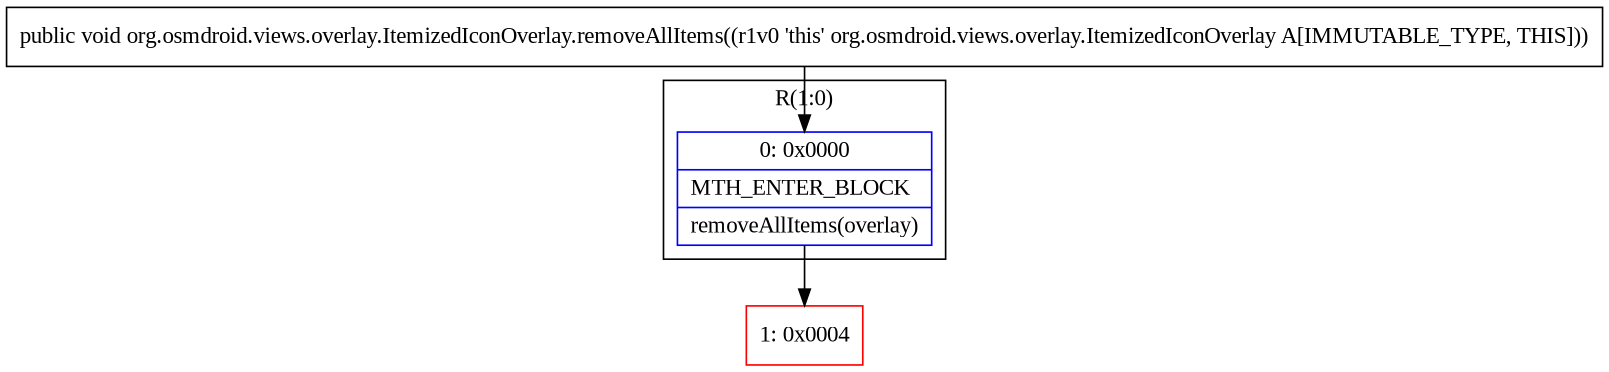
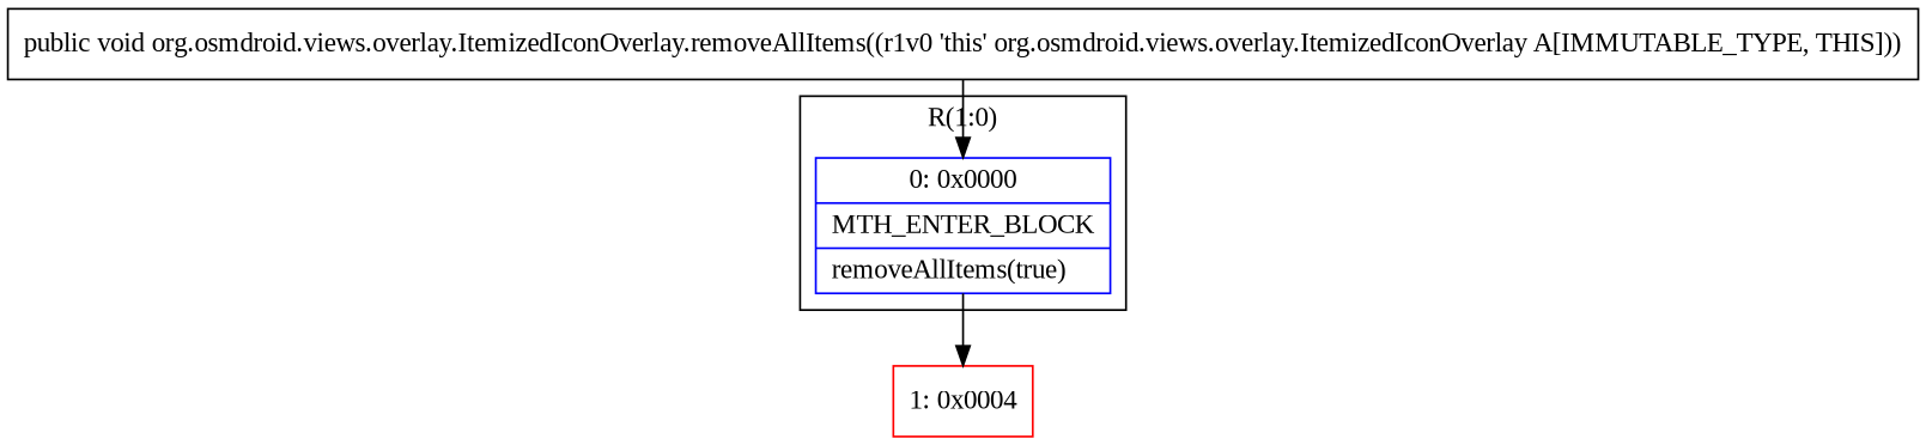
  digraph {
    fontname="Liberation Serif"
    node [shape=record fontname="Liberation Serif"]
    edge [fontname="Liberation Serif"]
-   n1 [color=blue label="{0\:\ 0x0000|MTH_ENTER_BLOCK\l|removeAllItems(overlay)\l}"]
+   n1 [color=blue label="{0\:\ 0x0000|MTH_ENTER_BLOCK\l|removeAllItems(true)\l}"]
    n2 [color=red label="{1\:\ 0x0004}"]
    n3 [label="{public void org.osmdroid.views.overlay.ItemizedIconOverlay.removeAllItems((r1v0 'this' org.osmdroid.views.overlay.ItemizedIconOverlay A[IMMUTABLE_TYPE, THIS])) }"]
    subgraph cluster_1 {
      label="R(1:0)"
      n1
    }
    n1 -> n2
    n3 -> n1
  }
